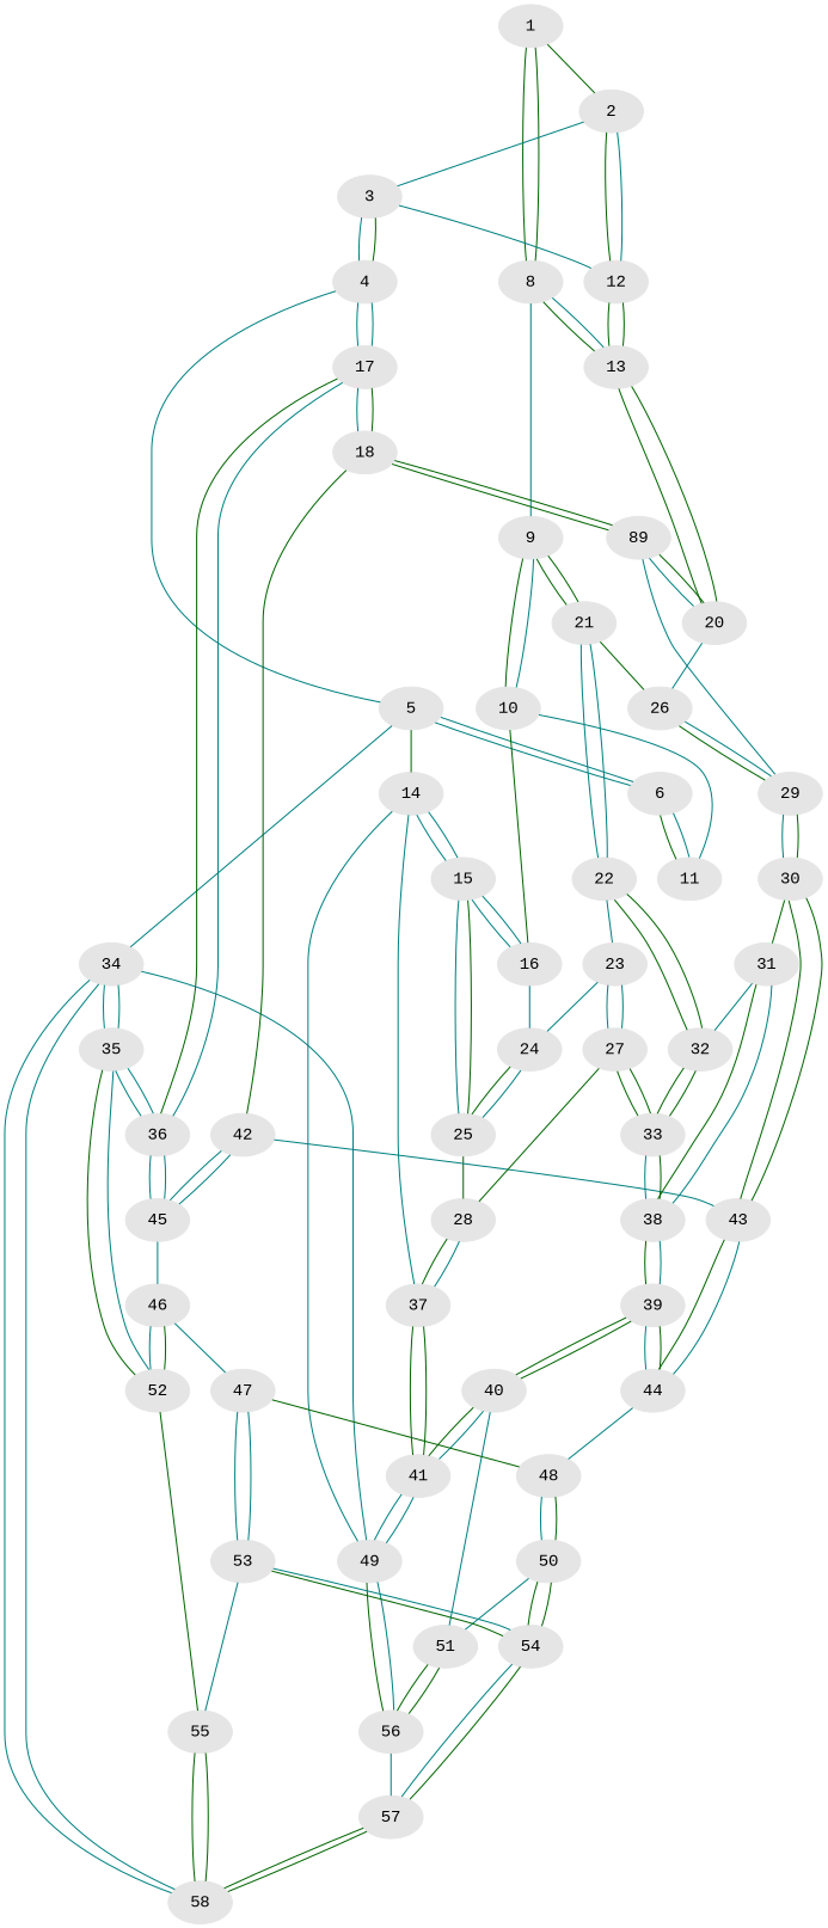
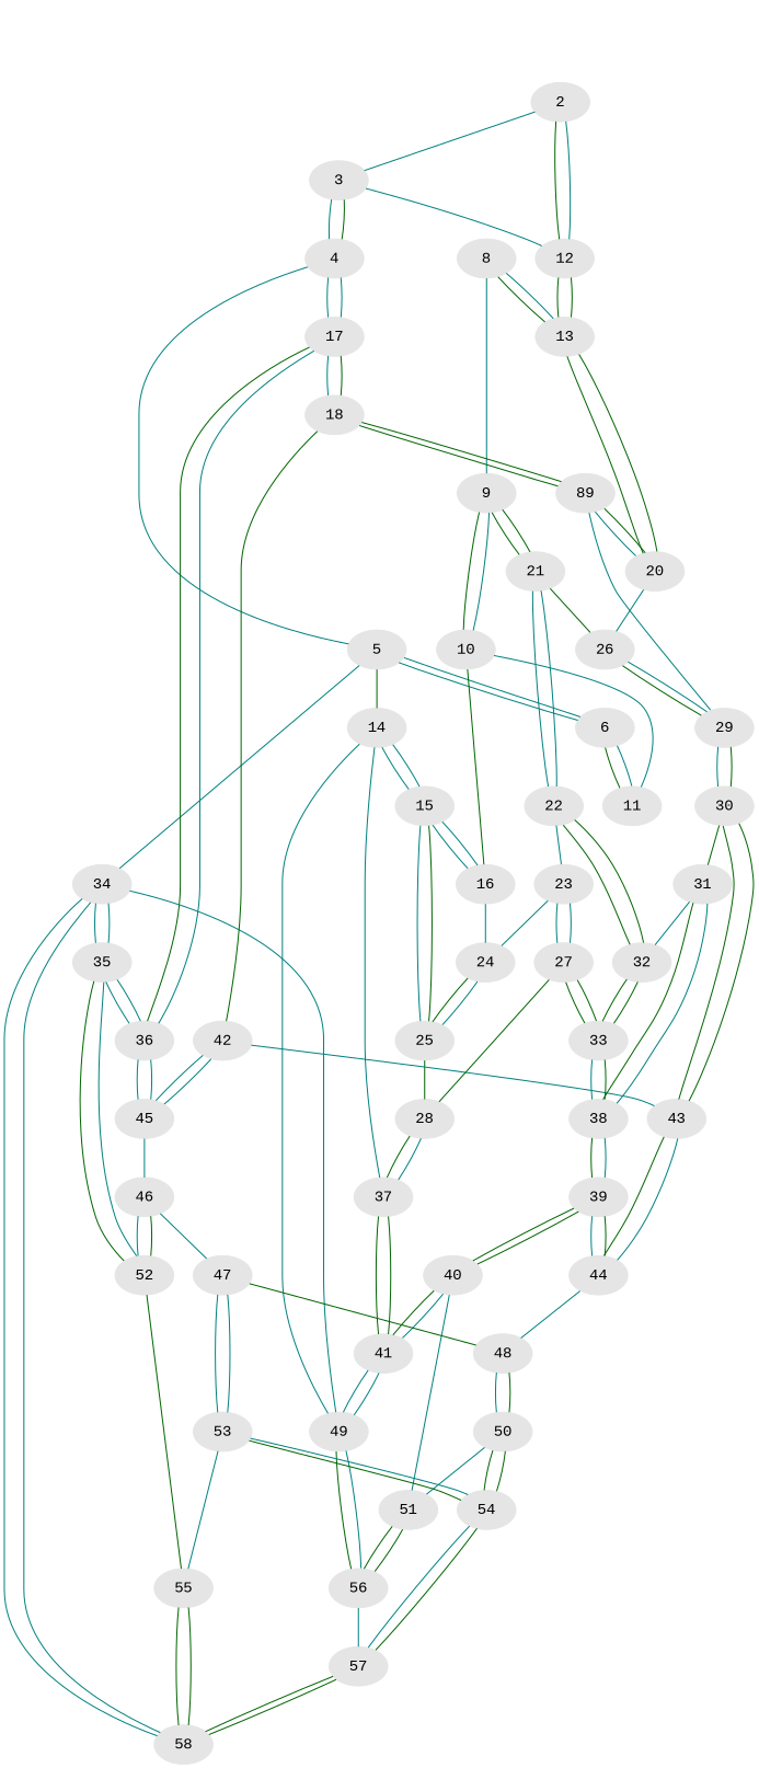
  graph {
    fontname="Liberation Mono"
    node [color=gray90 fontname="Liberation Mono" style=filled]
    edge [color=teal fontname="Liberation Mono"]
-   1
    2
    8
    3
    12
    9
    13
    4
    5
    17
    6
    14
    34
    18
    36
    11
    15
    37
    49
    35
    58
    10
    21
    20
    16
    26
    22
    24
    25
    41
    56
    28
    n33 [label=89]
    42
    45
    29
    43
    30
    23
    32
    27
    33
    38
    31
    44
    39
    52
    55
    46
    40
    51
    48
    50
    47
    53
    54
    57
-   1 -- 2 [color=darkgreen]
-   1 -- 8 [color=darkgreen]
-   1 -- 8 [color=darkgreen]
    2 -- 3
    2 -- 12 [color=darkgreen]
    2 -- 12
    8 -- 9
    8 -- 13 [color=darkgreen]
    8 -- 13
    3 -- 12
    3 -- 4
    3 -- 4 [color=darkgreen]
    12 -- 13 [color=darkgreen]
    12 -- 13 [color=darkgreen]
    9 -- 10 [color=darkgreen]
    9 -- 10
    9 -- 21 [color=darkgreen]
    9 -- 21 [color=darkgreen]
    13 -- 20 [color=darkgreen]
    13 -- 20 [color=darkgreen]
    4 -- 5
    4 -- 17
    4 -- 17
    5 -- 6
    5 -- 6
    5 -- 14 [color=darkgreen]
    5 -- 34
    17 -- 18
    17 -- 18 [color=darkgreen]
    17 -- 36 [color=darkgreen]
    17 -- 36
    6 -- 11 [color=darkgreen]
    6 -- 11
    14 -- 15
    14 -- 15
    14 -- 37
    14 -- 49
    34 -- 49
    34 -- 35
    34 -- 35
    34 -- 58
    34 -- 58
    18 -- n33 [color=darkgreen]
    18 -- n33 [color=darkgreen]
    18 -- 42 [color=darkgreen]
    36 -- 45
    36 -- 45
    15 -- 16
    15 -- 16
    15 -- 25
    15 -- 25 [color=darkgreen]
    37 -- 41 [color=darkgreen]
    37 -- 41 [color=darkgreen]
    49 -- 56 [color=darkgreen]
    49 -- 56
    35 -- 36
    35 -- 36
    35 -- 52 [color=darkgreen]
    35 -- 52
    10 -- 11
    10 -- 16 [color=darkgreen]
    21 -- 26 [color=darkgreen]
    21 -- 22
    21 -- 22
    20 -- 26
    16 -- 24
    26 -- 29 [color=darkgreen]
    26 -- 29
    22 -- 23
    22 -- 32 [color=darkgreen]
    22 -- 32 [color=darkgreen]
    24 -- 25 [color=darkgreen]
    24 -- 25
    25 -- 28 [color=darkgreen]
    41 -- 49
    41 -- 49
    56 -- 57
    28 -- 37 [color=darkgreen]
    28 -- 37
    n33 -- 20
    n33 -- 20 [color=darkgreen]
    n33 -- 29
    42 -- 45
    42 -- 45
    42 -- 43
    45 -- 46
    29 -- 30
    29 -- 30 [color=darkgreen]
    43 -- 44 [color=darkgreen]
    43 -- 44
    30 -- 43 [color=darkgreen]
    30 -- 43 [color=darkgreen]
    30 -- 31 [color=darkgreen]
    23 -- 24
    23 -- 27
    23 -- 27
    32 -- 33 [color=darkgreen]
    32 -- 33 [color=darkgreen]
    27 -- 28 [color=darkgreen]
    27 -- 33 [color=darkgreen]
    27 -- 33 [color=darkgreen]
    33 -- 38
    33 -- 38 [color=darkgreen]
    38 -- 39 [color=darkgreen]
    38 -- 39
    31 -- 32
    31 -- 38 [color=darkgreen]
    31 -- 38
    44 -- 48
    39 -- 44
    39 -- 44 [color=darkgreen]
    39 -- 40 [color=darkgreen]
    39 -- 40 [color=darkgreen]
    52 -- 55 [color=darkgreen]
    55 -- 58 [color=darkgreen]
    55 -- 58 [color=darkgreen]
    46 -- 52
    46 -- 52 [color=darkgreen]
    46 -- 47
    40 -- 41 [color=darkgreen]
    40 -- 41
    40 -- 51
    51 -- 56 [color=darkgreen]
    51 -- 56 [color=darkgreen]
    48 -- 50
    48 -- 50 [color=darkgreen]
    50 -- 51
    50 -- 54 [color=darkgreen]
    50 -- 54 [color=darkgreen]
    47 -- 48 [color=darkgreen]
    47 -- 53
    47 -- 53
    53 -- 55
    53 -- 54 [color=darkgreen]
    53 -- 54
    54 -- 57
    54 -- 57 [color=darkgreen]
    57 -- 58 [color=darkgreen]
    57 -- 58 [color=darkgreen]
  }
